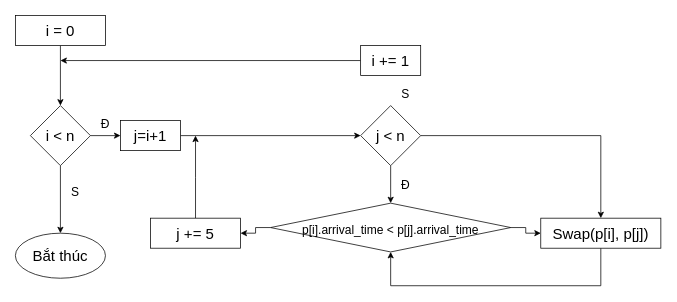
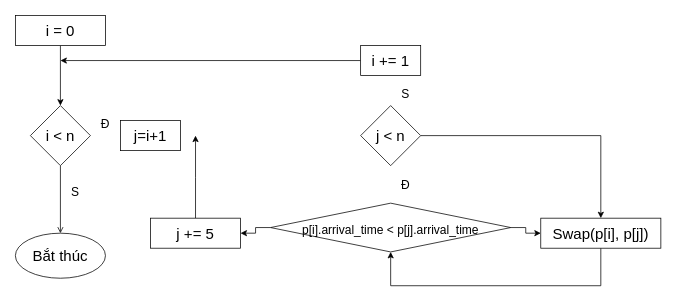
  <mxCell id="0" />
  <mxCell id="1" parent="0" />
  <mxCell id="2" style="edgeStyle=orthogonalEdgeStyle;rounded=0;orthogonalLoop=1;jettySize=auto;html=1;entryX=0.5;entryY=0;entryDx=0;entryDy=0;fontSize=20;" parent="1" source="3" target="6" edge="1"><mxGeometry relative="1" as="geometry" /></mxCell>
  <mxCell id="3" value="i = 0" style="rounded=0;whiteSpace=wrap;html=1;fontSize=20;" parent="1" vertex="1"><mxGeometry x="20" y="20" width="120" height="40" as="geometry" /></mxCell>
- <mxCell id="4" value="" style="edgeStyle=orthogonalEdgeStyle;rounded=0;orthogonalLoop=1;jettySize=auto;html=1;fontSize=20;" parent="1" source="6" target="8" edge="1"><mxGeometry relative="1" as="geometry" /></mxCell>
- <mxCell id="5" value="" style="edgeStyle=orthogonalEdgeStyle;rounded=0;orthogonalLoop=1;jettySize=auto;html=1;fontSize=16;" parent="1" source="6" target="21" edge="1"><mxGeometry relative="1" as="geometry" /></mxCell>
+ <mxCell id="5" value="" style="edgeStyle=orthogonalEdgeStyle;rounded=0;orthogonalLoop=1;jettySize=auto;html=1;fontSize=16;endArrow=open;" parent="1" source="6" target="21" edge="1"><mxGeometry relative="1" as="geometry" /></mxCell>
  <mxCell id="6" value="i &amp;lt; n" style="rhombus;whiteSpace=wrap;html=1;fontSize=20;" parent="1" vertex="1"><mxGeometry x="40" y="140" width="80" height="80" as="geometry" /></mxCell>
- <mxCell id="7" value="" style="edgeStyle=orthogonalEdgeStyle;rounded=0;orthogonalLoop=1;jettySize=auto;html=1;fontSize=20;" parent="1" source="8" target="11" edge="1"><mxGeometry relative="1" as="geometry" /></mxCell>
  <mxCell id="8" value="j=i+1" style="whiteSpace=wrap;html=1;fontSize=20;" parent="1" vertex="1"><mxGeometry x="160" y="160" width="80" height="40" as="geometry" /></mxCell>
- <mxCell id="9" value="" style="edgeStyle=orthogonalEdgeStyle;rounded=0;orthogonalLoop=1;jettySize=auto;html=1;fontSize=20;" parent="1" source="11" target="14" edge="1"><mxGeometry relative="1" as="geometry" /></mxCell>
  <mxCell id="10" value="" style="edgeStyle=orthogonalEdgeStyle;rounded=0;orthogonalLoop=1;jettySize=auto;html=1;fontSize=16;" parent="1" source="11" target="16" edge="1"><mxGeometry relative="1" as="geometry" /></mxCell>
  <mxCell id="11" value="j &amp;lt; n" style="rhombus;whiteSpace=wrap;html=1;fontSize=20;" parent="1" vertex="1"><mxGeometry x="480" y="140" width="80" height="80" as="geometry" /></mxCell>
  <mxCell id="12" value="" style="edgeStyle=orthogonalEdgeStyle;rounded=0;orthogonalLoop=1;jettySize=auto;html=1;fontSize=16;" parent="1" source="14" target="16" edge="1"><mxGeometry relative="1" as="geometry" /></mxCell>
  <mxCell id="13" value="" style="edgeStyle=orthogonalEdgeStyle;rounded=0;orthogonalLoop=1;jettySize=auto;html=1;fontSize=16;" parent="1" source="14" target="18" edge="1"><mxGeometry relative="1" as="geometry" /></mxCell>
  <mxCell id="14" value="&lt;font style=&quot;font-size: 16px&quot;&gt;p[i].arrival_time &amp;lt; p[j].arrival_time&lt;br&gt;&lt;/font&gt;" style="rhombus;whiteSpace=wrap;html=1;fontSize=20;" parent="1" vertex="1"><mxGeometry x="360" y="270" width="320" height="65" as="geometry" /></mxCell>
  <mxCell id="15" style="edgeStyle=orthogonalEdgeStyle;rounded=0;orthogonalLoop=1;jettySize=auto;html=1;fontSize=16;entryX=0.5;entryY=1;entryDx=0;entryDy=0;exitX=0.5;exitY=1;exitDx=0;exitDy=0;" parent="1" source="16" target="14" edge="1"><mxGeometry relative="1" as="geometry"><mxPoint x="740" y="500" as="targetPoint" /><Array as="points"><mxPoint x="800" y="380" /><mxPoint x="520" y="380" /></Array></mxGeometry></mxCell>
  <mxCell id="16" value="Swap(p[i], p[j])" style="whiteSpace=wrap;html=1;fontSize=20;" parent="1" vertex="1"><mxGeometry x="720" y="290" width="160" height="40" as="geometry" /></mxCell>
  <mxCell id="17" style="edgeStyle=orthogonalEdgeStyle;rounded=0;orthogonalLoop=1;jettySize=auto;html=1;fontSize=16;" parent="1" source="18" edge="1"><mxGeometry relative="1" as="geometry"><mxPoint x="260" y="180" as="targetPoint" /></mxGeometry></mxCell>
  <mxCell id="18" value="j += 5" style="whiteSpace=wrap;html=1;fontSize=20;" parent="1" vertex="1"><mxGeometry x="200" y="290" width="120" height="40" as="geometry" /></mxCell>
  <mxCell id="19" style="edgeStyle=orthogonalEdgeStyle;rounded=0;orthogonalLoop=1;jettySize=auto;html=1;fontSize=16;" parent="1" source="20" edge="1"><mxGeometry relative="1" as="geometry"><mxPoint x="80" y="80" as="targetPoint" /><Array as="points"><mxPoint x="80" y="80" /></Array></mxGeometry></mxCell>
  <mxCell id="20" value="i += 1" style="whiteSpace=wrap;html=1;fontSize=20;" parent="1" vertex="1"><mxGeometry x="480" y="60" width="80" height="40" as="geometry" /></mxCell>
  <mxCell id="21" value="Bắt thúc" style="ellipse;whiteSpace=wrap;html=1;fontSize=20;" parent="1" vertex="1"><mxGeometry x="20" y="310" width="120" height="60" as="geometry" /></mxCell>
  <mxCell id="22" value="S" style="text;html=1;strokeColor=none;fillColor=none;align=center;verticalAlign=middle;whiteSpace=wrap;rounded=0;fontSize=16;" parent="1" vertex="1"><mxGeometry x="510" y="110" width="60" height="30" as="geometry" /></mxCell>
  <mxCell id="23" value="Đ" style="text;html=1;strokeColor=none;fillColor=none;align=center;verticalAlign=middle;whiteSpace=wrap;rounded=0;fontSize=16;" parent="1" vertex="1"><mxGeometry x="510" y="230" width="60" height="30" as="geometry" /></mxCell>
  <mxCell id="24" value="Đ" style="text;html=1;strokeColor=none;fillColor=none;align=center;verticalAlign=middle;whiteSpace=wrap;rounded=0;fontSize=16;" parent="1" vertex="1"><mxGeometry x="110" y="150" width="60" height="30" as="geometry" /></mxCell>
  <mxCell id="25" value="S" style="text;html=1;strokeColor=none;fillColor=none;align=center;verticalAlign=middle;whiteSpace=wrap;rounded=0;fontSize=16;" parent="1" vertex="1"><mxGeometry x="70" y="240" width="60" height="30" as="geometry" /></mxCell>
